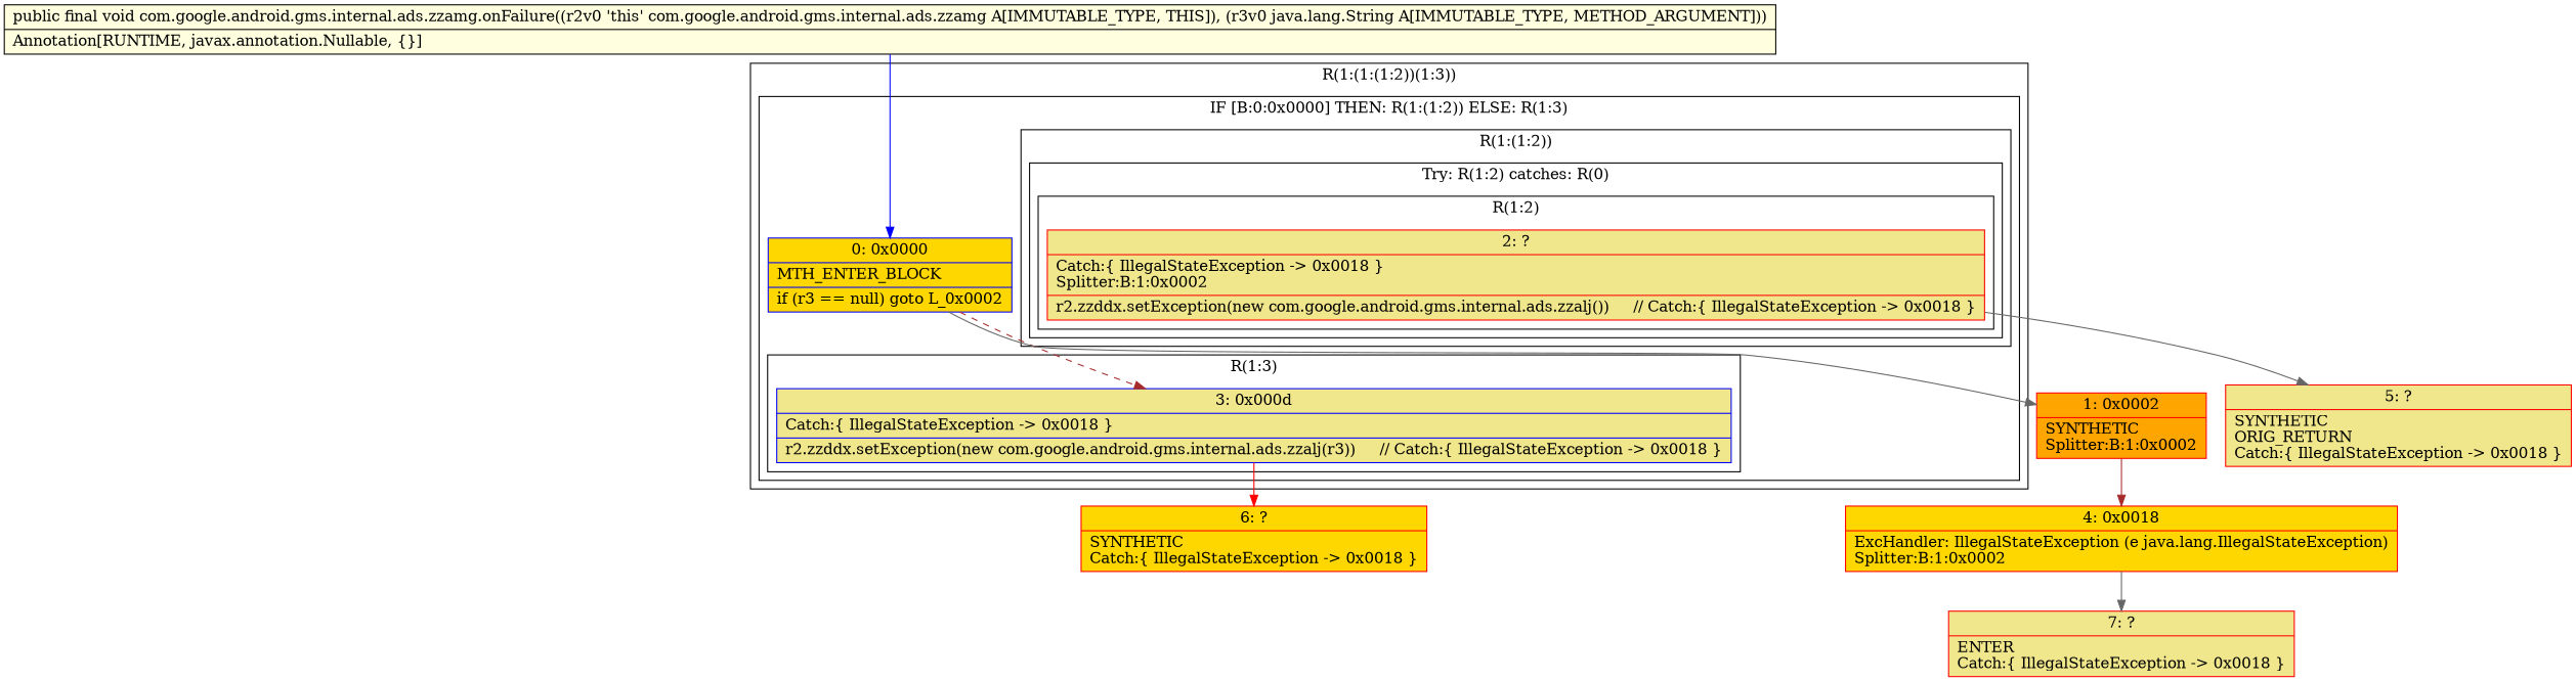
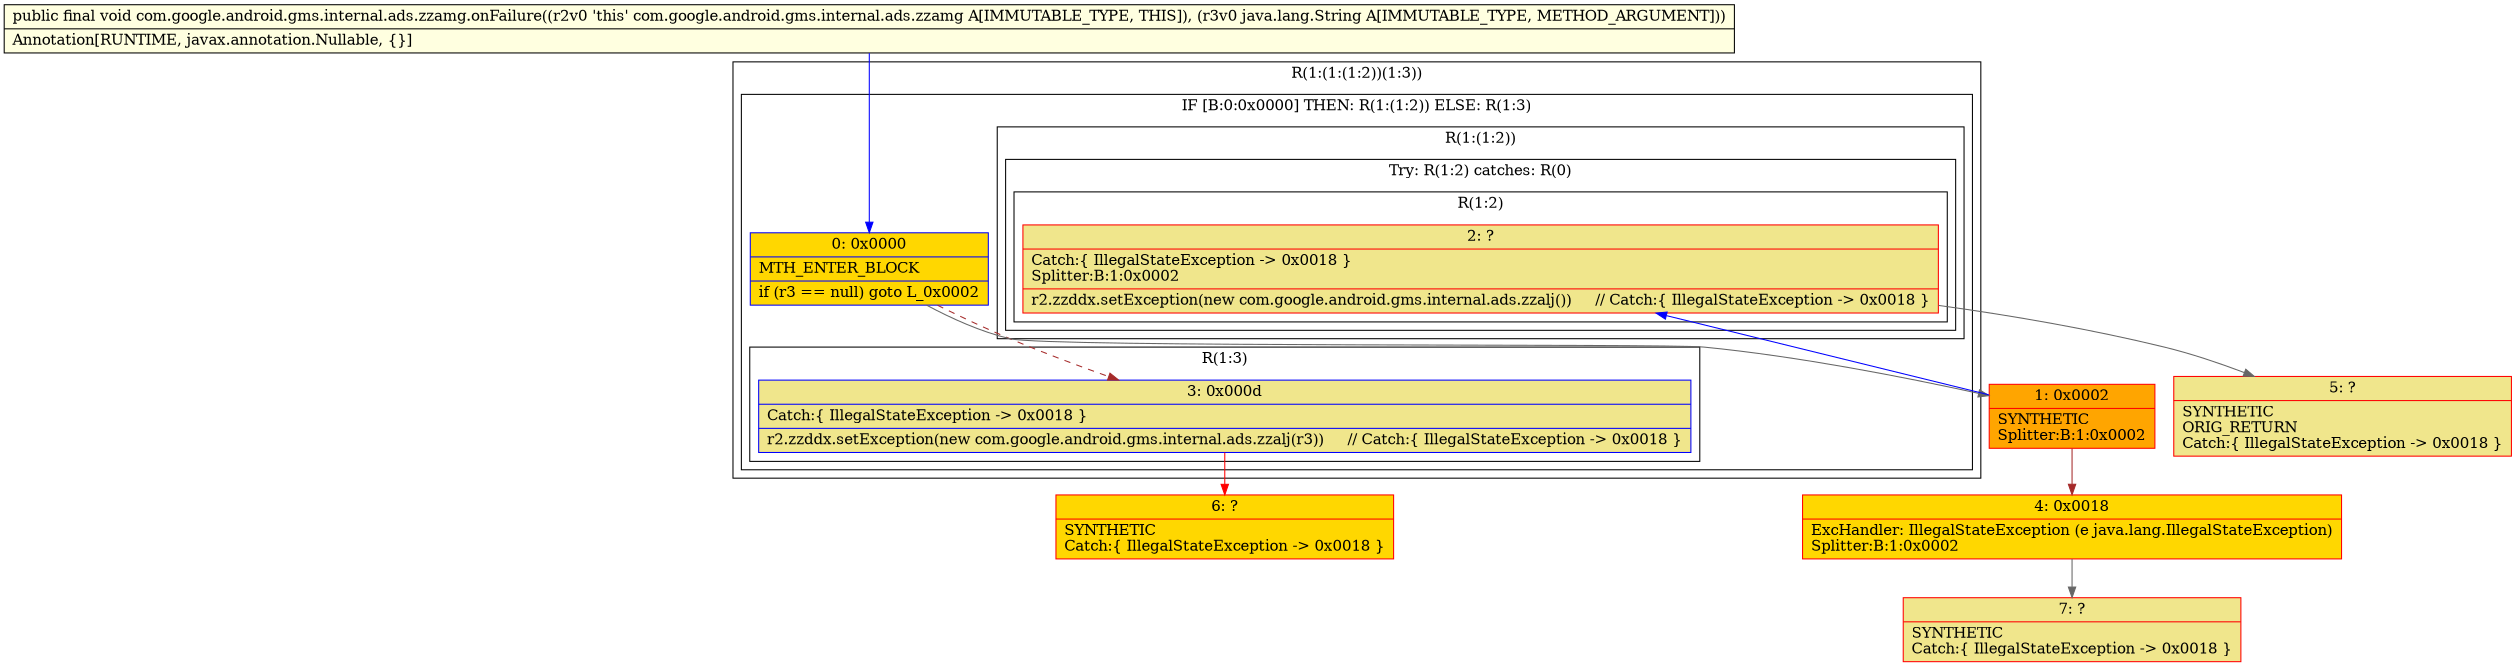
  digraph {
    node [color=red fillcolor=khaki shape=record style=filled]
    edge [color=gray40]
    n1 [label="{2\:\ ?|Catch:\{ IllegalStateException \-\> 0x0018 \}\lSplitter:B:1:0x0002\l|r2.zzddx.setException(new com.google.android.gms.internal.ads.zzalj())     \/\/ Catch:\{ IllegalStateException \-\> 0x0018 \}\l}"]
    n2 [color=blue label="{3\:\ 0x000d|Catch:\{ IllegalStateException \-\> 0x0018 \}\l|r2.zzddx.setException(new com.google.android.gms.internal.ads.zzalj(r3))     \/\/ Catch:\{ IllegalStateException \-\> 0x0018 \}\l}"]
    n3 [color=blue fillcolor=gold label="{0\:\ 0x0000|MTH_ENTER_BLOCK\l|if (r3 == null) goto L_0x0002\l}"]
    n4 [label="{5\:\ ?|SYNTHETIC\lORIG_RETURN\lCatch:\{ IllegalStateException \-\> 0x0018 \}\l}"]
    n5 [fillcolor=gold label="{6\:\ ?|SYNTHETIC\lCatch:\{ IllegalStateException \-\> 0x0018 \}\l}"]
    n6 [fillcolor=orange label="{1\:\ 0x0002|SYNTHETIC\lSplitter:B:1:0x0002\l}"]
    n7 [fillcolor=gold label="{4\:\ 0x0018|ExcHandler: IllegalStateException (e java.lang.IllegalStateException)\lSplitter:B:1:0x0002\l}"]
-   n8 [label="{7\:\ ?|ENTER\lCatch:\{ IllegalStateException \-\> 0x0018 \}\l}"]
+   n8 [label="{7\:\ ?|SYNTHETIC\lCatch:\{ IllegalStateException \-\> 0x0018 \}\l}"]
    n9 [fillcolor=lightyellow label="{public final void com.google.android.gms.internal.ads.zzamg.onFailure((r2v0 'this' com.google.android.gms.internal.ads.zzamg A[IMMUTABLE_TYPE, THIS]), (r3v0 java.lang.String A[IMMUTABLE_TYPE, METHOD_ARGUMENT]))  | Annotation[RUNTIME, javax.annotation.Nullable, \{\}]\l}" color=""]
    subgraph cluster_1 {
      label="R(1:(1:(1:2))(1:3))"
      subgraph cluster_2 {
        label="IF [B:0:0x0000] THEN: R(1:(1:2)) ELSE: R(1:3)"
        n3
        subgraph cluster_3 {
          label="R(1:(1:2))"
          subgraph cluster_4 {
            label="Try: R(1:2) catches: R(0)"
            subgraph cluster_5 {
              label="R(1:2)"
              n1
            }
            subgraph cluster_6 {
              label="R(0) | ExcHandler: IllegalStateException (e java.lang.IllegalStateException)\l"
            }
          }
        }
        subgraph cluster_7 {
          label="R(1:3)"
          n2
        }
      }
    }
    subgraph cluster_8 {
      label="R(0) | ExcHandler: IllegalStateException (e java.lang.IllegalStateException)\l"
    }
    n1 -> n4
    n2 -> n5 [color=red]
    n3 -> n2 [color=brown style=dashed]
    n3 -> n6
+   n6 -> n1 [color=blue]
    n6 -> n7 [color=brown]
    n7 -> n8
    n9 -> n3 [color=blue]
  }
